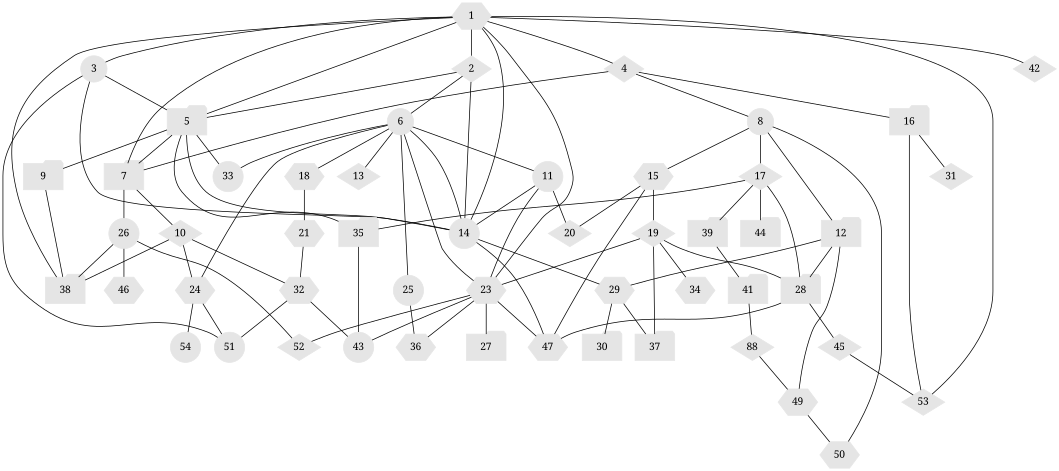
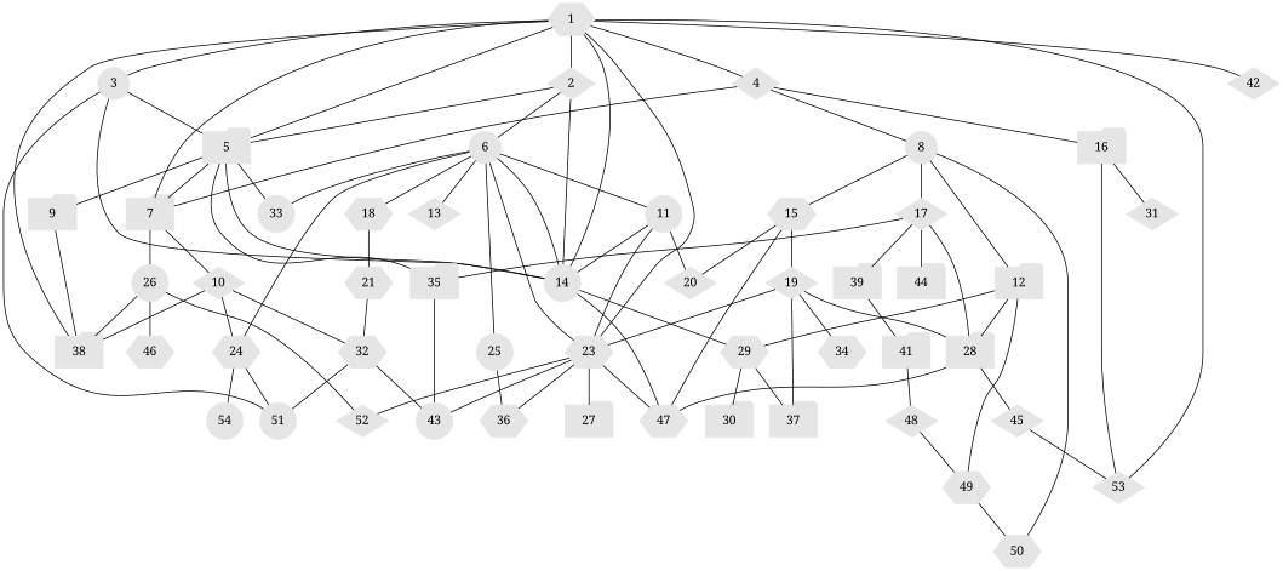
  graph {
    fontname="Noto Serif"
    node [color=gray90 fontname="Noto Serif" shape=hexagon style=filled]
    edge [fontname="Noto Serif" weight=1.0]
    2 [shape=diamond]
    1
    3 [shape=circle]
    4 [shape=diamond]
    5 [shape=folder]
    7 [shape=folder]
    14 [shape=circle]
    23
    38 [shape=folder]
    42 [shape=diamond]
    53 [shape=diamond]
    6 [shape=circle]
    51 [shape=circle]
    8 [shape=circle]
    16 [shape=folder]
    9 [shape=folder]
    33 [shape=circle]
    35 [shape=folder]
    10 [shape=diamond]
    26 [shape=circle]
    29
    47
    27 [shape=folder]
    36
    43 [shape=circle]
    52 [shape=diamond]
    11 [shape=circle]
    13 [shape=diamond]
    18
    24
    25 [shape=circle]
    12 [shape=folder]
    15
    17 [shape=diamond]
    50
    31 [shape=diamond]
    20 [shape=diamond]
    21
    54 [shape=circle]
    32
    46
    28 [shape=folder]
    49
    19 [shape=diamond]
    39 [shape=folder]
    44 [shape=folder]
    45 [shape=diamond]
    37 [shape=folder]
    30 [shape=folder]
    34
    41 [shape=folder]
-   48 [shape=diamond label=88]
+   48 [shape=diamond]
    2 -- 5
    2 -- 14
    2 -- 6
    1 -- 2 [weight=6.0]
    1 -- 3
    1 -- 4 [weight=2.0]
    1 -- 5
    1 -- 7
    1 -- 14 [weight=2.0]
    1 -- 23
    1 -- 38
    1 -- 42
    1 -- 53
    3 -- 5
    3 -- 14
    3 -- 51
    4 -- 7
    4 -- 8
    4 -- 16
    5 -- 7
    5 -- 14
    5 -- 9
    5 -- 33
    5 -- 35
    7 -- 10
    7 -- 26
    14 -- 29
    14 -- 47
    23 -- 47
    23 -- 27
    23 -- 36
    23 -- 43
    23 -- 52
    6 -- 14
    6 -- 23
    6 -- 33
    6 -- 11
    6 -- 13
    6 -- 18
    6 -- 24
    6 -- 25
    8 -- 12
    8 -- 15 [weight=2.0]
    8 -- 17 [weight=2.0]
    8 -- 50
    16 -- 53
    16 -- 31
    9 -- 38
    35 -- 43 [weight=2.0]
    10 -- 38
    10 -- 24
    10 -- 32
    26 -- 38
    26 -- 52
    26 -- 46
    29 -- 37
    29 -- 30
    11 -- 14
    11 -- 23
    11 -- 20
    18 -- 21
    24 -- 51
    24 -- 54
    25 -- 36
    12 -- 29
    12 -- 28
    12 -- 49
    15 -- 47
    15 -- 20
    15 -- 19
    17 -- 35
    17 -- 28 [weight=3.0]
    17 -- 39
    17 -- 44
    21 -- 32
    32 -- 51
    32 -- 43
    28 -- 47
    28 -- 45
    49 -- 50
    19 -- 23
    19 -- 28
    19 -- 37
    19 -- 34
    39 -- 41
    45 -- 53
    41 -- 48
    48 -- 49
  }
